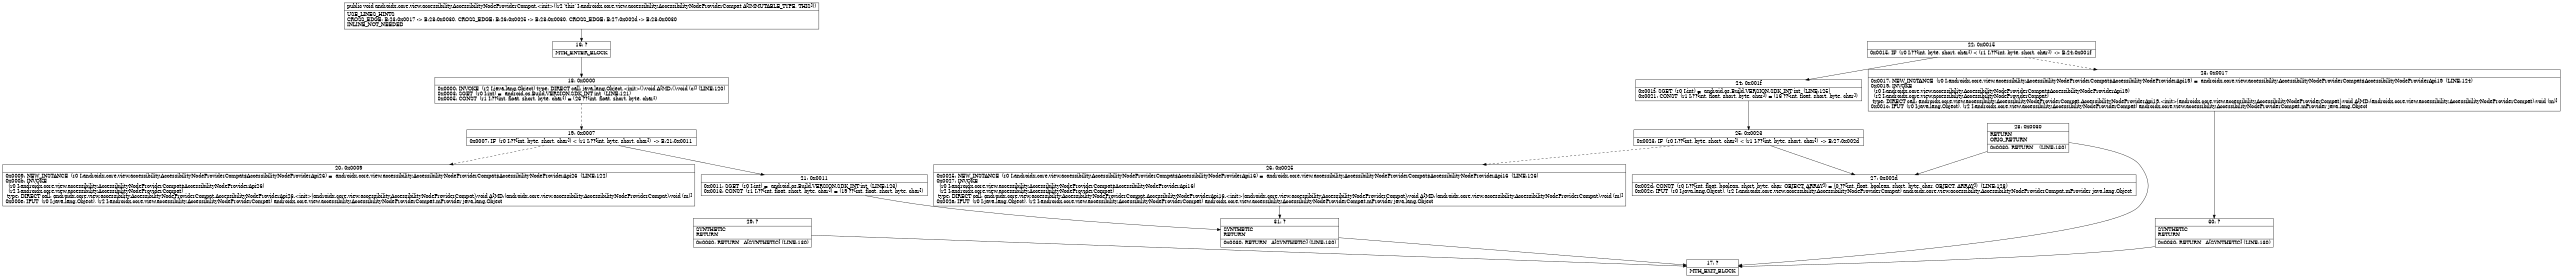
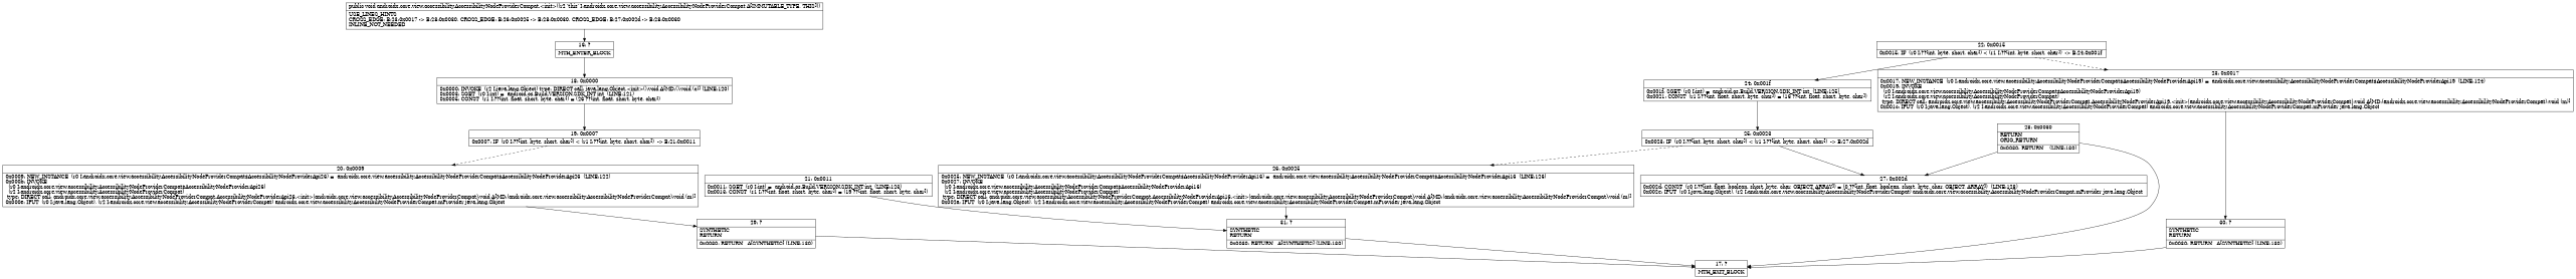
  digraph {
    node [shape=record]
    n1 [label="{16\:\ ?|MTH_ENTER_BLOCK\l}"]
    n2 [label="{18\:\ 0x0000|0x0000: INVOKE  (r2 I:java.lang.Object) type: DIRECT call: java.lang.Object.\<init\>():void A[MD:():void (c)] (LINE:120)\l0x0003: SGET  (r0 I:int) =  android.os.Build.VERSION.SDK_INT int  (LINE:121)\l0x0005: CONST  (r1 I:??[int, float, short, byte, char]) = (26 ??[int, float, short, byte, char]) \l}"]
    n3 [label="{19\:\ 0x0007|0x0007: IF  (r0 I:??[int, byte, short, char]) \< (r1 I:??[int, byte, short, char])  \-\> B:21:0x0011 \l}"]
    n4 [label="{20\:\ 0x0009|0x0009: NEW_INSTANCE  (r0 I:androidx.core.view.accessibility.AccessibilityNodeProviderCompat$AccessibilityNodeProviderApi26) =  androidx.core.view.accessibility.AccessibilityNodeProviderCompat$AccessibilityNodeProviderApi26  (LINE:122)\l0x000b: INVOKE  \l  (r0 I:androidx.core.view.accessibility.AccessibilityNodeProviderCompat$AccessibilityNodeProviderApi26)\l  (r2 I:androidx.core.view.accessibility.AccessibilityNodeProviderCompat)\l type: DIRECT call: androidx.core.view.accessibility.AccessibilityNodeProviderCompat.AccessibilityNodeProviderApi26.\<init\>(androidx.core.view.accessibility.AccessibilityNodeProviderCompat):void A[MD:(androidx.core.view.accessibility.AccessibilityNodeProviderCompat):void (m)]\l0x000e: IPUT  (r0 I:java.lang.Object), (r2 I:androidx.core.view.accessibility.AccessibilityNodeProviderCompat) androidx.core.view.accessibility.AccessibilityNodeProviderCompat.mProvider java.lang.Object \l}"]
    n5 [label="{21\:\ 0x0011|0x0011: SGET  (r0 I:int) =  android.os.Build.VERSION.SDK_INT int  (LINE:123)\l0x0013: CONST  (r1 I:??[int, float, short, byte, char]) = (19 ??[int, float, short, byte, char]) \l}"]
    n6 [label="{29\:\ ?|SYNTHETIC\lRETURN\l|0x0030: RETURN   A[SYNTHETIC] (LINE:130)\l}"]
    n7 [label="{31\:\ ?|SYNTHETIC\lRETURN\l|0x0030: RETURN   A[SYNTHETIC] (LINE:130)\l}"]
    n8 [label="{17\:\ ?|MTH_EXIT_BLOCK\l}"]
    n9 [label="{22\:\ 0x0015|0x0015: IF  (r0 I:??[int, byte, short, char]) \< (r1 I:??[int, byte, short, char])  \-\> B:24:0x001f \l}"]
    n10 [label="{23\:\ 0x0017|0x0017: NEW_INSTANCE  (r0 I:androidx.core.view.accessibility.AccessibilityNodeProviderCompat$AccessibilityNodeProviderApi19) =  androidx.core.view.accessibility.AccessibilityNodeProviderCompat$AccessibilityNodeProviderApi19  (LINE:124)\l0x0019: INVOKE  \l  (r0 I:androidx.core.view.accessibility.AccessibilityNodeProviderCompat$AccessibilityNodeProviderApi19)\l  (r2 I:androidx.core.view.accessibility.AccessibilityNodeProviderCompat)\l type: DIRECT call: androidx.core.view.accessibility.AccessibilityNodeProviderCompat.AccessibilityNodeProviderApi19.\<init\>(androidx.core.view.accessibility.AccessibilityNodeProviderCompat):void A[MD:(androidx.core.view.accessibility.AccessibilityNodeProviderCompat):void (m)]\l0x001c: IPUT  (r0 I:java.lang.Object), (r2 I:androidx.core.view.accessibility.AccessibilityNodeProviderCompat) androidx.core.view.accessibility.AccessibilityNodeProviderCompat.mProvider java.lang.Object \l}"]
    n11 [label="{24\:\ 0x001f|0x001f: SGET  (r0 I:int) =  android.os.Build.VERSION.SDK_INT int  (LINE:125)\l0x0021: CONST  (r1 I:??[int, float, short, byte, char]) = (16 ??[int, float, short, byte, char]) \l}"]
    n12 [label="{30\:\ ?|SYNTHETIC\lRETURN\l|0x0030: RETURN   A[SYNTHETIC] (LINE:130)\l}"]
    n13 [label="{25\:\ 0x0023|0x0023: IF  (r0 I:??[int, byte, short, char]) \< (r1 I:??[int, byte, short, char])  \-\> B:27:0x002d \l}"]
    n14 [label="{26\:\ 0x0025|0x0025: NEW_INSTANCE  (r0 I:androidx.core.view.accessibility.AccessibilityNodeProviderCompat$AccessibilityNodeProviderApi16) =  androidx.core.view.accessibility.AccessibilityNodeProviderCompat$AccessibilityNodeProviderApi16  (LINE:126)\l0x0027: INVOKE  \l  (r0 I:androidx.core.view.accessibility.AccessibilityNodeProviderCompat$AccessibilityNodeProviderApi16)\l  (r2 I:androidx.core.view.accessibility.AccessibilityNodeProviderCompat)\l type: DIRECT call: androidx.core.view.accessibility.AccessibilityNodeProviderCompat.AccessibilityNodeProviderApi16.\<init\>(androidx.core.view.accessibility.AccessibilityNodeProviderCompat):void A[MD:(androidx.core.view.accessibility.AccessibilityNodeProviderCompat):void (m)]\l0x002a: IPUT  (r0 I:java.lang.Object), (r2 I:androidx.core.view.accessibility.AccessibilityNodeProviderCompat) androidx.core.view.accessibility.AccessibilityNodeProviderCompat.mProvider java.lang.Object \l}"]
    n15 [label="{27\:\ 0x002d|0x002d: CONST  (r0 I:??[int, float, boolean, short, byte, char, OBJECT, ARRAY]) = (0 ??[int, float, boolean, short, byte, char, OBJECT, ARRAY])  (LINE:128)\l0x002e: IPUT  (r0 I:java.lang.Object), (r2 I:androidx.core.view.accessibility.AccessibilityNodeProviderCompat) androidx.core.view.accessibility.AccessibilityNodeProviderCompat.mProvider java.lang.Object \l}"]
    n16 [label="{28\:\ 0x0030|RETURN\lORIG_RETURN\l|0x0030: RETURN    (LINE:130)\l}"]
    n17 [label="{public void androidx.core.view.accessibility.AccessibilityNodeProviderCompat.\<init\>((r2 'this' I:androidx.core.view.accessibility.AccessibilityNodeProviderCompat A[IMMUTABLE_TYPE, THIS]))  | USE_LINES_HINTS\lCROSS_EDGE: B:23:0x0017 \-\> B:28:0x0030, CROSS_EDGE: B:26:0x0025 \-\> B:28:0x0030, CROSS_EDGE: B:27:0x002d \-\> B:28:0x0030\lINLINE_NOT_NEEDED\l}"]
    n1 -> n2
-   n2 -> n3 [style=dashed]
+   n2 -> n3
    n3 -> n4 [style=dashed]
-   n3 -> n5
+   n4 -> n6
    n5 -> n7
    n6 -> n8
    n7 -> n8
    n9 -> n10 [style=dashed]
    n9 -> n11
    n10 -> n12
    n11 -> n13
    n12 -> n8
    n13 -> n14 [style=dashed]
    n13 -> n15
    n14 -> n7
    n16 -> n8
    n16 -> n15
    n17 -> n1
  }
